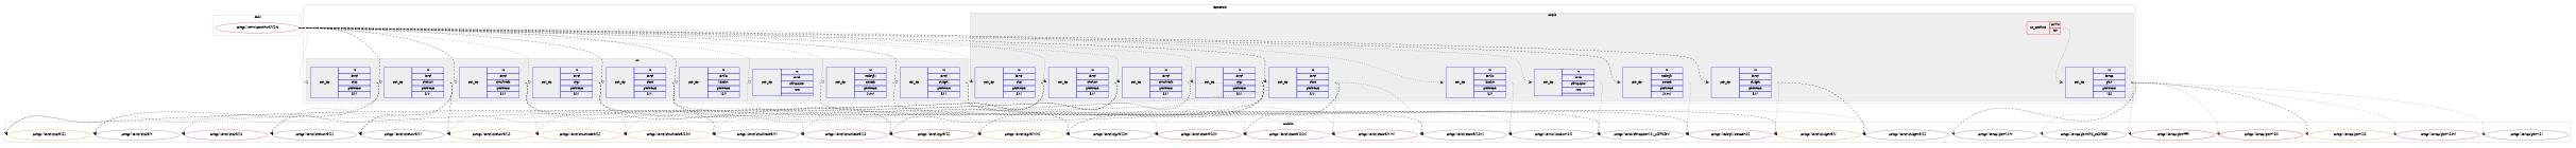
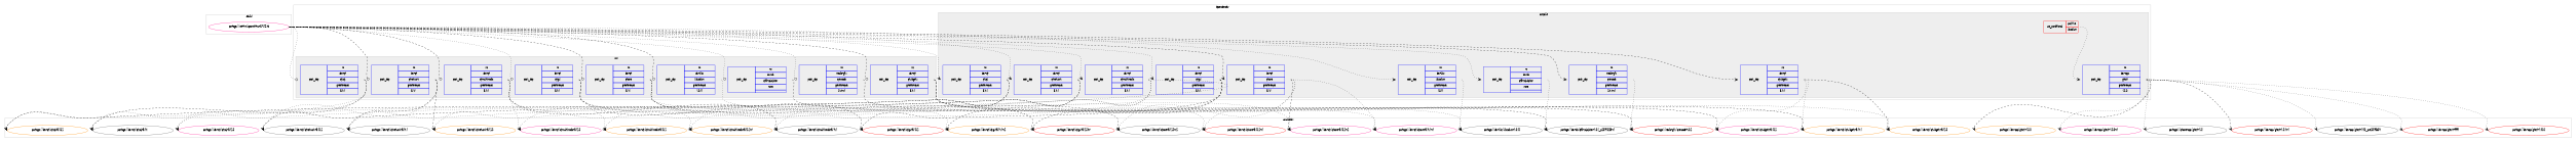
  digraph {
    compound=true
    concentrate=true
    fontname="Patrick Hand"
    fontsize=10
    newrank=true
    rankdir=TB
    ranksep=1.5
    node [color=blue fontname="Patrick Hand" fontsize=10]
    edge [arrowhead=vee fontname="Patrick Hand" headport=w style=dotted tailport=e weight=100]
    n1 [color=deeppink label="portage://net-im/openmittsu-0.9.13.46" width=4]
    n2 [label=<<TABLE BORDER="0" CELLBORDER="1" CELLSPACING="0" CELLPADDING="4" WIDTH="220"><TR><TD ROWSPAN="6" CELLPADDING="30">pack_dep</TD></TR><TR><TD WIDTH="110">no</TD></TR><TR><TD>dev-cpp</TD></TR><TR><TD>gtest</TD></TR><TR><TD>greaterequal</TD></TR><TR><TD>1.8.0</TD></TR></TABLE>> shape=none]
-   n3 [color=red label=<<TABLE BORDER="0" CELLBORDER="1" CELLSPACING="0" CELLPADDING="4"><TR><TD ROWSPAN="3" CELLPADDING="10">use_conditional</TD></TR><TR><TD>positive</TD></TR><TR><TD>test</TD></TR></TABLE>> shape=none]
+   n3 [color=red label=<<TABLE BORDER="0" CELLBORDER="1" CELLSPACING="0" CELLPADDING="4"><TR><TD ROWSPAN="3" CELLPADDING="10">use_conditional</TD></TR><TR><TD>positive</TD></TR><TR><TD>libsodium</TD></TR></TABLE>> shape=none]
    n4 [label=<<TABLE BORDER="0" CELLBORDER="1" CELLSPACING="0" CELLPADDING="4" WIDTH="220"><TR><TD ROWSPAN="6" CELLPADDING="30">pack_dep</TD></TR><TR><TD WIDTH="110">no</TD></TR><TR><TD>dev-db</TD></TR><TR><TD>qt5-sqlcipher</TD></TR><TR><TD>none</TD></TR><TR><TD></TD></TR></TABLE>> shape=none]
    n5 [label=<<TABLE BORDER="0" CELLBORDER="1" CELLSPACING="0" CELLPADDING="4" WIDTH="220"><TR><TD ROWSPAN="6" CELLPADDING="30">pack_dep</TD></TR><TR><TD WIDTH="110">no</TD></TR><TR><TD>dev-libs</TD></TR><TR><TD>libsodium</TD></TR><TR><TD>greaterequal</TD></TR><TR><TD>1.0.11</TD></TR></TABLE>> shape=none]
    n6 [label=<<TABLE BORDER="0" CELLBORDER="1" CELLSPACING="0" CELLPADDING="4" WIDTH="220"><TR><TD ROWSPAN="6" CELLPADDING="30">pack_dep</TD></TR><TR><TD WIDTH="110">no</TD></TR><TR><TD>dev-qt</TD></TR><TR><TD>qtcore</TD></TR><TR><TD>greaterequal</TD></TR><TR><TD>5.7.1</TD></TR></TABLE>> shape=none]
    n7 [label=<<TABLE BORDER="0" CELLBORDER="1" CELLSPACING="0" CELLPADDING="4" WIDTH="220"><TR><TD ROWSPAN="6" CELLPADDING="30">pack_dep</TD></TR><TR><TD WIDTH="110">no</TD></TR><TR><TD>dev-qt</TD></TR><TR><TD>qtgui</TD></TR><TR><TD>greaterequal</TD></TR><TR><TD>5.7.1</TD></TR></TABLE>> shape=none]
    n8 [label=<<TABLE BORDER="0" CELLBORDER="1" CELLSPACING="0" CELLPADDING="4" WIDTH="220"><TR><TD ROWSPAN="6" CELLPADDING="30">pack_dep</TD></TR><TR><TD WIDTH="110">no</TD></TR><TR><TD>dev-qt</TD></TR><TR><TD>qtmultimedia</TD></TR><TR><TD>greaterequal</TD></TR><TR><TD>5.7.1</TD></TR></TABLE>> shape=none]
    n9 [label=<<TABLE BORDER="0" CELLBORDER="1" CELLSPACING="0" CELLPADDING="4" WIDTH="220"><TR><TD ROWSPAN="6" CELLPADDING="30">pack_dep</TD></TR><TR><TD WIDTH="110">no</TD></TR><TR><TD>dev-qt</TD></TR><TR><TD>qtnetwork</TD></TR><TR><TD>greaterequal</TD></TR><TR><TD>5.7.1</TD></TR></TABLE>> shape=none]
    n10 [label=<<TABLE BORDER="0" CELLBORDER="1" CELLSPACING="0" CELLPADDING="4" WIDTH="220"><TR><TD ROWSPAN="6" CELLPADDING="30">pack_dep</TD></TR><TR><TD WIDTH="110">no</TD></TR><TR><TD>dev-qt</TD></TR><TR><TD>qtsql</TD></TR><TR><TD>greaterequal</TD></TR><TR><TD>5.7.1</TD></TR></TABLE>> shape=none]
    n11 [label=<<TABLE BORDER="0" CELLBORDER="1" CELLSPACING="0" CELLPADDING="4" WIDTH="220"><TR><TD ROWSPAN="6" CELLPADDING="30">pack_dep</TD></TR><TR><TD WIDTH="110">no</TD></TR><TR><TD>dev-qt</TD></TR><TR><TD>qtwidgets</TD></TR><TR><TD>greaterequal</TD></TR><TR><TD>5.7.1</TD></TR></TABLE>> shape=none]
    n12 [label=<<TABLE BORDER="0" CELLBORDER="1" CELLSPACING="0" CELLPADDING="4" WIDTH="220"><TR><TD ROWSPAN="6" CELLPADDING="30">pack_dep</TD></TR><TR><TD WIDTH="110">no</TD></TR><TR><TD>media-gfx</TD></TR><TR><TD>qrencode</TD></TR><TR><TD>greaterequal</TD></TR><TR><TD>3.4.4-r1</TD></TR></TABLE>> shape=none]
    n13 [label=<<TABLE BORDER="0" CELLBORDER="1" CELLSPACING="0" CELLPADDING="4" WIDTH="220"><TR><TD ROWSPAN="6" CELLPADDING="30">pack_dep</TD></TR><TR><TD WIDTH="110">no</TD></TR><TR><TD>dev-db</TD></TR><TR><TD>qt5-sqlcipher</TD></TR><TR><TD>none</TD></TR><TR><TD></TD></TR></TABLE>> shape=none]
    n14 [label=<<TABLE BORDER="0" CELLBORDER="1" CELLSPACING="0" CELLPADDING="4" WIDTH="220"><TR><TD ROWSPAN="6" CELLPADDING="30">pack_dep</TD></TR><TR><TD WIDTH="110">no</TD></TR><TR><TD>dev-libs</TD></TR><TR><TD>libsodium</TD></TR><TR><TD>greaterequal</TD></TR><TR><TD>1.0.11</TD></TR></TABLE>> shape=none]
    n15 [label=<<TABLE BORDER="0" CELLBORDER="1" CELLSPACING="0" CELLPADDING="4" WIDTH="220"><TR><TD ROWSPAN="6" CELLPADDING="30">pack_dep</TD></TR><TR><TD WIDTH="110">no</TD></TR><TR><TD>dev-qt</TD></TR><TR><TD>qtcore</TD></TR><TR><TD>greaterequal</TD></TR><TR><TD>5.7.1</TD></TR></TABLE>> shape=none]
    n16 [label=<<TABLE BORDER="0" CELLBORDER="1" CELLSPACING="0" CELLPADDING="4" WIDTH="220"><TR><TD ROWSPAN="6" CELLPADDING="30">pack_dep</TD></TR><TR><TD WIDTH="110">no</TD></TR><TR><TD>dev-qt</TD></TR><TR><TD>qtgui</TD></TR><TR><TD>greaterequal</TD></TR><TR><TD>5.7.1</TD></TR></TABLE>> shape=none]
    n17 [label=<<TABLE BORDER="0" CELLBORDER="1" CELLSPACING="0" CELLPADDING="4" WIDTH="220"><TR><TD ROWSPAN="6" CELLPADDING="30">pack_dep</TD></TR><TR><TD WIDTH="110">no</TD></TR><TR><TD>dev-qt</TD></TR><TR><TD>qtmultimedia</TD></TR><TR><TD>greaterequal</TD></TR><TR><TD>5.7.1</TD></TR></TABLE>> shape=none]
    n18 [label=<<TABLE BORDER="0" CELLBORDER="1" CELLSPACING="0" CELLPADDING="4" WIDTH="220"><TR><TD ROWSPAN="6" CELLPADDING="30">pack_dep</TD></TR><TR><TD WIDTH="110">no</TD></TR><TR><TD>dev-qt</TD></TR><TR><TD>qtnetwork</TD></TR><TR><TD>greaterequal</TD></TR><TR><TD>5.7.1</TD></TR></TABLE>> shape=none]
    n19 [label=<<TABLE BORDER="0" CELLBORDER="1" CELLSPACING="0" CELLPADDING="4" WIDTH="220"><TR><TD ROWSPAN="6" CELLPADDING="30">pack_dep</TD></TR><TR><TD WIDTH="110">no</TD></TR><TR><TD>dev-qt</TD></TR><TR><TD>qtsql</TD></TR><TR><TD>greaterequal</TD></TR><TR><TD>5.7.1</TD></TR></TABLE>> shape=none]
    n20 [label=<<TABLE BORDER="0" CELLBORDER="1" CELLSPACING="0" CELLPADDING="4" WIDTH="220"><TR><TD ROWSPAN="6" CELLPADDING="30">pack_dep</TD></TR><TR><TD WIDTH="110">no</TD></TR><TR><TD>dev-qt</TD></TR><TR><TD>qtwidgets</TD></TR><TR><TD>greaterequal</TD></TR><TR><TD>5.7.1</TD></TR></TABLE>> shape=none]
    n21 [label=<<TABLE BORDER="0" CELLBORDER="1" CELLSPACING="0" CELLPADDING="4" WIDTH="220"><TR><TD ROWSPAN="6" CELLPADDING="30">pack_dep</TD></TR><TR><TD WIDTH="110">no</TD></TR><TR><TD>media-gfx</TD></TR><TR><TD>qrencode</TD></TR><TR><TD>greaterequal</TD></TR><TR><TD>3.4.4-r1</TD></TR></TABLE>> shape=none]
    n22 [color=red label="portage://dev-cpp/gtest-9999" width=4]
-   n23 [color=gray40 label="portage://dev-cpp/gtest-0.9.0_pre20190607" width=4]
-   n24 [color=gray40 label="portage://dev-cpp/gtest-1.8.1-r1" width=4]
-   n25 [color=gray40 label="portage://dev-cpp/gtest-1.8.1" width=4]
+   n23 [color=gray40 label="portage://dev-cpp/gtest-1.9.0_pre20190607" width=4]
+   n24 [color=red label="portage://dev-cpp/gtest-1.8.1-r1" width=4]
+   n25 [color=gray40 label="portage://qtcore-cpp/gtest-1.8.1" width=4]
    n26 [color=deeppink label="portage://dev-cpp/gtest-1.8.0-r1" width=4]
    n27 [color=darkorange label="portage://dev-cpp/gtest-1.8.0" width=4]
    n28 [color=red label="portage://dev-cpp/gtest-1.10.0" width=4]
    n29 [color=gray40 label="portage://dev-db/qt5-sqlcipher-1.0.1_p20191025-r1" width=4]
    n30 [color=gray40 label="portage://dev-libs/libsodium-1.0.18" width=4]
    n31 [color=deeppink label="portage://dev-qt/qtcore-5.14.1-r1" width=4]
    n32 [color=deeppink label="portage://dev-qt/qtcore-5.13.2-r2" width=4]
    n33 [color=red label="portage://dev-qt/qtcore-5.13.2-r1" width=4]
    n34 [color=gray40 label="portage://dev-qt/qtcore-5.12.3-r2" width=4]
    n35 [color=darkorange label="portage://dev-qt/qtgui-5.14.1-r2" width=4]
    n36 [color=red label="portage://dev-qt/qtgui-5.13.2" width=4]
-   n37 [color=gray40 label="portage://dev-qt/qtgui-5.12.3-r1" width=4]
+   n37 [color=red label="portage://dev-qt/qtgui-5.12.3-r1" width=4]
    n38 [color=gray40 label="portage://dev-qt/qtmultimedia-5.14.1" width=4]
    n39 [color=darkorange label="portage://dev-qt/qtmultimedia-5.13.2-r1" width=4]
    n40 [color=darkorange label="portage://dev-qt/qtmultimedia-5.13.2" width=4]
    n41 [color=deeppink label="portage://dev-qt/qtmultimedia-5.12.3" width=4]
    n42 [color=gray40 label="portage://dev-qt/qtnetwork-5.14.1" width=4]
    n43 [color=gray40 label="portage://dev-qt/qtnetwork-5.13.2" width=4]
    n44 [color=darkorange label="portage://dev-qt/qtnetwork-5.12.3" width=4]
    n45 [color=gray40 label="portage://dev-qt/qtsql-5.14.1" width=4]
    n46 [color=darkorange label="portage://dev-qt/qtsql-5.13.2" width=4]
    n47 [color=deeppink label="portage://dev-qt/qtsql-5.12.3" width=4]
    n48 [color=darkorange label="portage://dev-qt/qtwidgets-5.14.1" width=4]
-   n50 [color=gray40 label="portage://dev-qt/qtwidgets-5.12.3" width=4]
-   n51 [color=deeppink label="portage://media-gfx/qrencode-4.0.2" width=4]
+   n49 [color=deeppink label="portage://dev-qt/qtwidgets-5.13.2" width=4]
+   n50 [color=darkorange label="portage://dev-qt/qtwidgets-5.12.3" width=4]
+   n51 [color=red label="portage://media-gfx/qrencode-4.0.2" width=4]
    subgraph cluster_1 {
      color=gray
      label=<<i>ebuild</i>>
      rank=same
      n1
    }
    subgraph cluster_2 {
      color=gray
      label=<<i>dependencies</i>>
      subgraph cluster_3 {
        color=gray
        fillcolor="#eeeeee"
        label=<<i>compile</i>>
        style=filled
        subgraph sub_4 {
          color=gray
          fillcolor="#eeeeee"
          label=<<i>compile</i>>
          style=filled
          n3
          subgraph sub_5 {
            color=gray
            fillcolor="#eeeeee"
            label=<<i>compile</i>>
            style=filled
            n2
          }
        }
        subgraph sub_6 {
          color=gray
          fillcolor="#eeeeee"
          label=<<i>compile</i>>
          style=filled
          n4
        }
        subgraph sub_7 {
          color=gray
          fillcolor="#eeeeee"
          label=<<i>compile</i>>
          style=filled
          n5
        }
        subgraph sub_8 {
          color=gray
          fillcolor="#eeeeee"
          label=<<i>compile</i>>
          style=filled
          n6
        }
        subgraph sub_9 {
          color=gray
          fillcolor="#eeeeee"
          label=<<i>compile</i>>
          style=filled
          n7
        }
        subgraph sub_10 {
          color=gray
          fillcolor="#eeeeee"
          label=<<i>compile</i>>
          style=filled
          n8
        }
        subgraph sub_11 {
          color=gray
          fillcolor="#eeeeee"
          label=<<i>compile</i>>
          style=filled
          n9
        }
        subgraph sub_12 {
          color=gray
          fillcolor="#eeeeee"
          label=<<i>compile</i>>
          style=filled
          n10
        }
        subgraph sub_13 {
          color=gray
          fillcolor="#eeeeee"
          label=<<i>compile</i>>
          style=filled
          n11
        }
        subgraph sub_14 {
          color=gray
          fillcolor="#eeeeee"
          label=<<i>compile</i>>
          style=filled
          n12
        }
      }
      subgraph cluster_15 {
        color=gray
        fillcolor="#eeeeee"
        label=<<i>compile and run</i>>
        style=filled
      }
      subgraph cluster_16 {
        color=gray
        fillcolor="#eeeeee"
        label=<<i>run</i>>
        style=filled
        subgraph sub_17 {
          color=gray
          fillcolor="#eeeeee"
          label=<<i>run</i>>
          style=filled
          n13
        }
        subgraph sub_18 {
          color=gray
          fillcolor="#eeeeee"
          label=<<i>run</i>>
          style=filled
          n14
        }
        subgraph sub_19 {
          color=gray
          fillcolor="#eeeeee"
          label=<<i>run</i>>
          style=filled
          n15
        }
        subgraph sub_20 {
          color=gray
          fillcolor="#eeeeee"
          label=<<i>run</i>>
          style=filled
          n16
        }
        subgraph sub_21 {
          color=gray
          fillcolor="#eeeeee"
          label=<<i>run</i>>
          style=filled
          n17
        }
        subgraph sub_22 {
          color=gray
          fillcolor="#eeeeee"
          label=<<i>run</i>>
          style=filled
          n18
        }
        subgraph sub_23 {
          color=gray
          fillcolor="#eeeeee"
          label=<<i>run</i>>
          style=filled
          n19
        }
        subgraph sub_24 {
          color=gray
          fillcolor="#eeeeee"
          label=<<i>run</i>>
          style=filled
          n20
        }
        subgraph sub_25 {
          color=gray
          fillcolor="#eeeeee"
          label=<<i>run</i>>
          style=filled
          n21
        }
      }
    }
    subgraph cluster_26 {
      color=gray
      label=<<i>candidates</i>>
      rank=same
      subgraph sub_27 {
        color=black
        label=<<i>candidates</i>>
        nodesep=1
        rank=same
        n22
        n23
        n24
        n25
        n26
        n27
        n28
      }
      subgraph sub_28 {
        color=black
        label=<<i>candidates</i>>
        nodesep=1
        rank=same
        n29
      }
      subgraph sub_29 {
        color=black
        label=<<i>candidates</i>>
        nodesep=1
        rank=same
        n30
      }
      subgraph sub_30 {
        color=black
        label=<<i>candidates</i>>
        nodesep=1
        rank=same
        n31
        n32
        n33
        n34
      }
      subgraph sub_31 {
        color=black
        label=<<i>candidates</i>>
        nodesep=1
        rank=same
        n35
        n36
        n37
      }
      subgraph sub_32 {
        color=black
        label=<<i>candidates</i>>
        nodesep=1
        rank=same
        n38
        n39
        n40
        n41
      }
      subgraph sub_33 {
        color=black
        label=<<i>candidates</i>>
        nodesep=1
        rank=same
        n42
        n43
        n44
      }
      subgraph sub_34 {
        color=black
        label=<<i>candidates</i>>
        nodesep=1
        rank=same
        n45
        n46
        n47
      }
      subgraph sub_35 {
        color=black
        label=<<i>candidates</i>>
        nodesep=1
        rank=same
        n48
+       n49
        n50
      }
      subgraph sub_36 {
        color=black
        label=<<i>candidates</i>>
        nodesep=1
        rank=same
        n51
      }
      subgraph sub_37 {
        color=black
        label=<<i>candidates</i>>
        nodesep=1
        rank=same
        n29
      }
      subgraph sub_38 {
        color=black
        label=<<i>candidates</i>>
        nodesep=1
        rank=same
        n30
      }
      subgraph sub_39 {
        color=black
        label=<<i>candidates</i>>
        nodesep=1
        rank=same
        n38
        n39
        n40
        n41
      }
      subgraph sub_40 {
        color=black
        label=<<i>candidates</i>>
        nodesep=1
        rank=same
        n31
        n32
        n33
        n34
      }
      subgraph sub_41 {
        color=black
        label=<<i>candidates</i>>
        nodesep=1
        rank=same
        n35
        n36
        n37
      }
      subgraph sub_42 {
        color=black
        label=<<i>candidates</i>>
        nodesep=1
        rank=same
        n42
        n43
        n44
      }
      subgraph sub_43 {
        color=black
        label=<<i>candidates</i>>
        nodesep=1
        rank=same
        n45
        n46
        n47
      }
      subgraph sub_44 {
        color=black
        label=<<i>candidates</i>>
        nodesep=1
        rank=same
        n48
+       n49
        n50
      }
      subgraph sub_45 {
        color=black
        label=<<i>candidates</i>>
        nodesep=1
        rank=same
        n51
      }
    }
    n1 -> n4 [weight=20]
    n1 -> n5 [weight=20]
    n1 -> n6 [style=dashed weight=20]
    n1 -> n7 [weight=20]
    n1 -> n8 [weight=20]
    n1 -> n9 [weight=20]
    n1 -> n10 [weight=20]
    n1 -> n11 [style=dashed weight=20]
    n1 -> n12 [style=dashed weight=20]
    n1 -> n13 [arrowhead=odot weight=20]
    n1 -> n14 [arrowhead=odot style=dashed weight=20]
    n1 -> n15 [arrowhead=odot style=dashed weight=20]
    n1 -> n16 [arrowhead=odot weight=20]
    n1 -> n17 [arrowhead=odot style=dashed weight=20]
    n1 -> n18 [arrowhead=odot style=dashed weight=20]
    n1 -> n19 [arrowhead=odot weight=20]
    n1 -> n20 [arrowhead=odot style=dashed weight=20]
    n1 -> n21 [arrowhead=odot weight=20]
    n2 -> n22
    n2 -> n23
    n2 -> n24 [style=dashed]
    n2 -> n25
    n2 -> n26
    n2 -> n27 [style=dashed]
    n2 -> n28
    n3 -> n2 [weight=20]
    n4 -> n29
    n5 -> n30
    n6 -> n31
    n6 -> n32 [style=dashed]
    n6 -> n33
    n6 -> n34
    n7 -> n35 [style=dashed]
    n7 -> n36 [style=dashed]
    n7 -> n37 [style=dashed]
    n8 -> n38
    n8 -> n39
    n8 -> n40
    n8 -> n41
    n9 -> n42
    n9 -> n43 [style=dashed]
    n9 -> n44
    n10 -> n45
    n10 -> n46 [style=dashed]
    n10 -> n47
    n11 -> n48
+   n11 -> n49
    n11 -> n50 [style=dashed]
    n12 -> n51
    n13 -> n29 [style=dashed]
    n14 -> n30
    n15 -> n31
    n15 -> n32
    n15 -> n33
    n15 -> n34 [style=dashed]
    n16 -> n35
    n16 -> n36 [style=dashed]
    n16 -> n37 [style=dashed]
    n17 -> n38 [style=dashed]
    n17 -> n39
    n17 -> n40
    n17 -> n41
    n18 -> n42 [style=dashed]
    n18 -> n43
    n18 -> n44 [style=dashed]
    n19 -> n45 [style=dashed]
    n19 -> n46
    n19 -> n47
    n20 -> n48 [style=dashed]
+   n20 -> n49 [style=dashed]
    n20 -> n50
    n21 -> n51 [style=dashed]
  }
